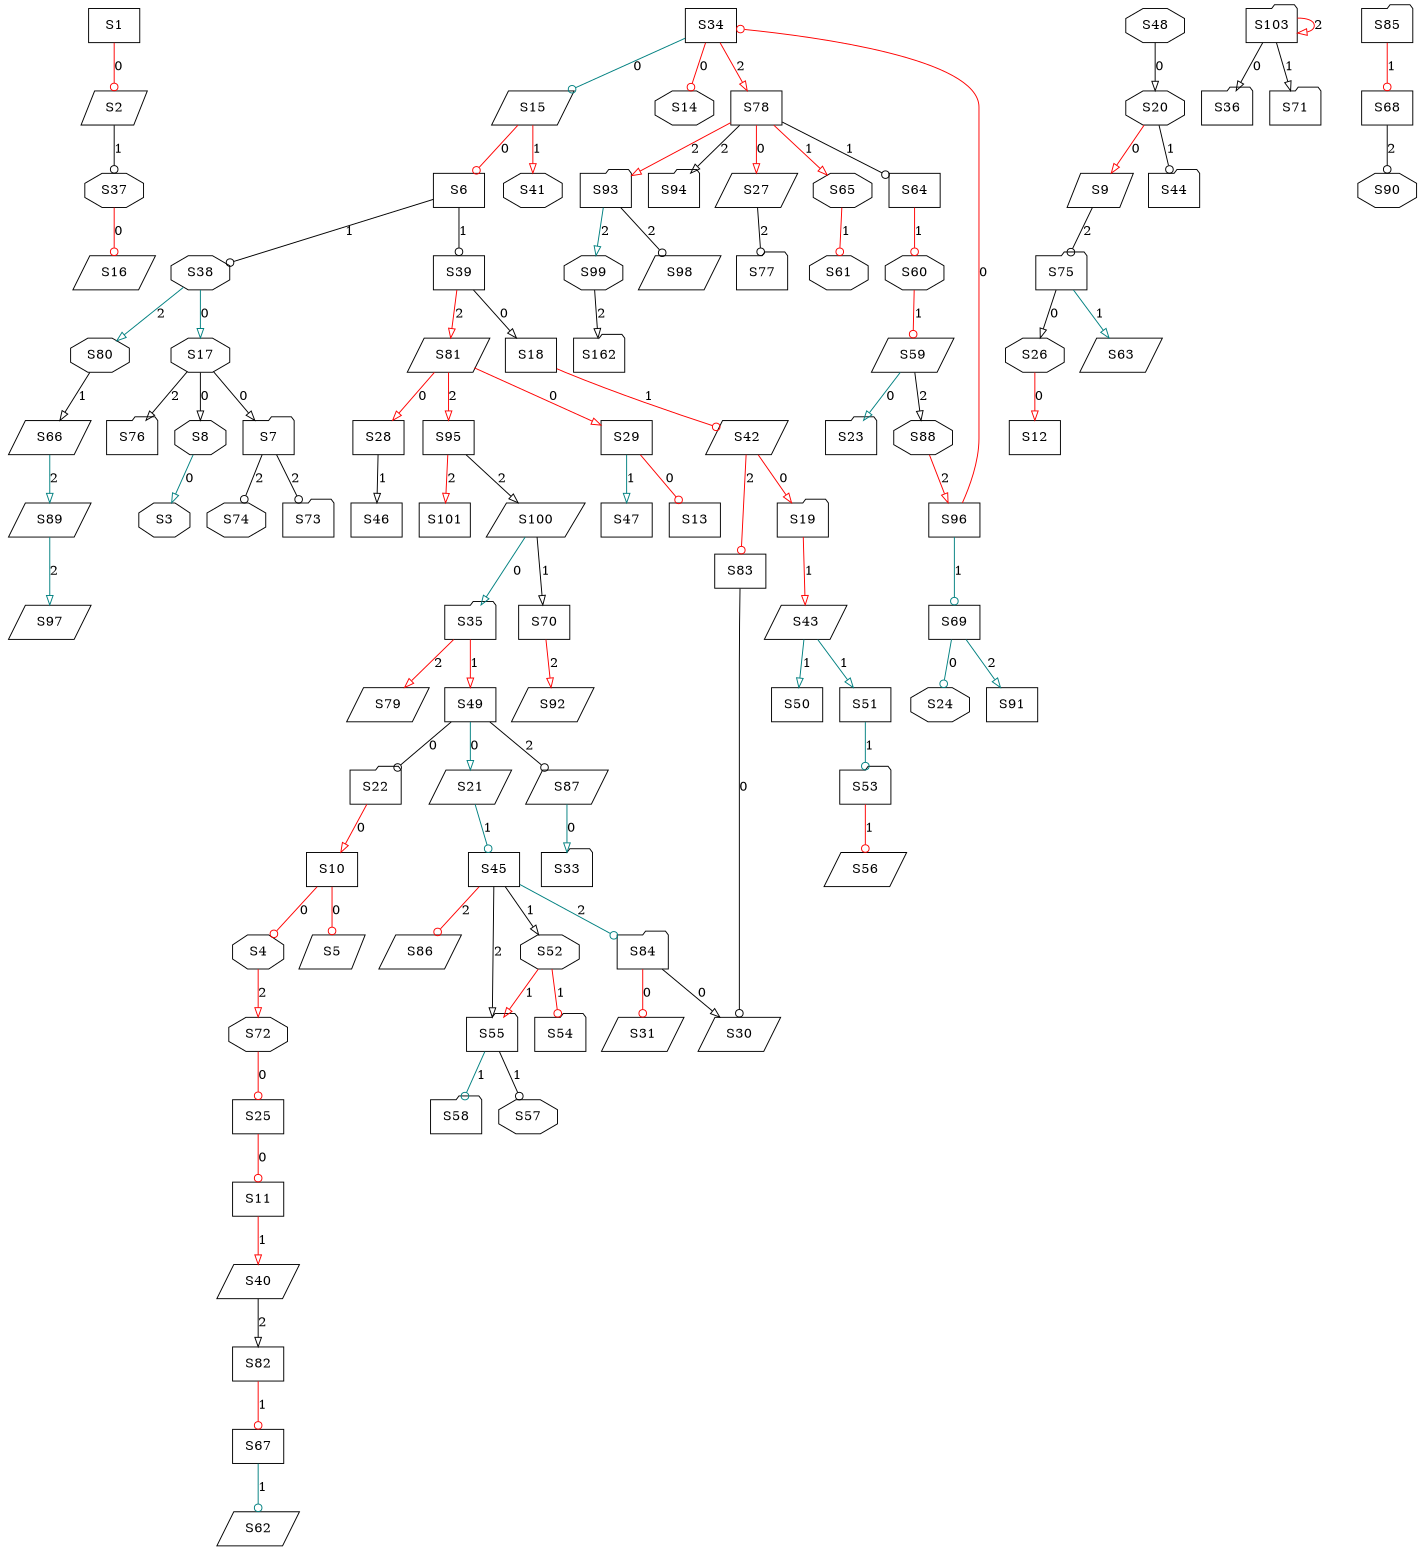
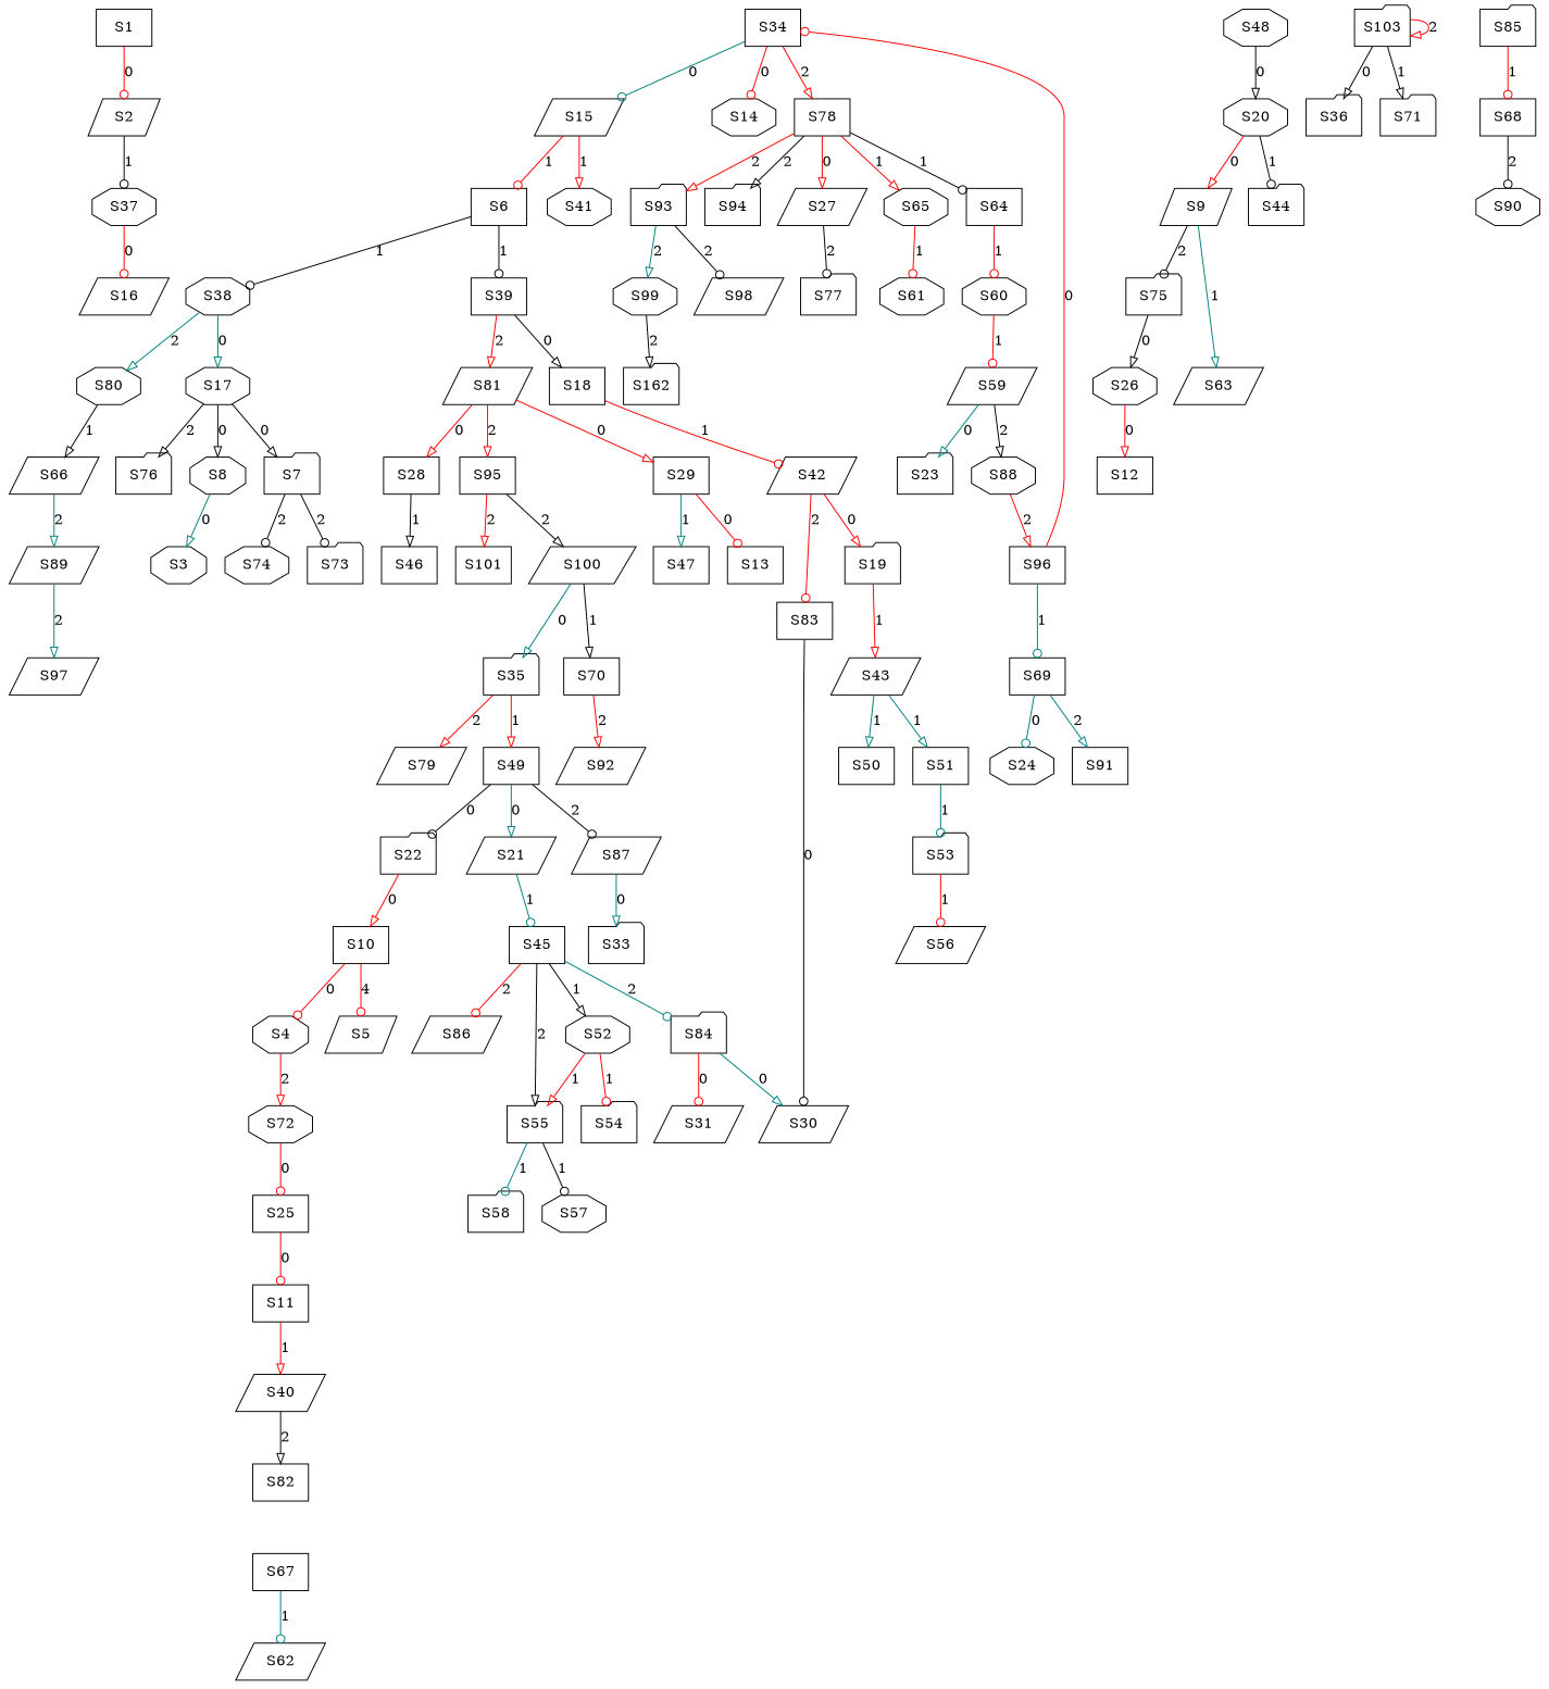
  strict digraph {
    node [shape=box]
    edge [arrowhead=onormal color=red]
    S2 [shape=parallelogram]
    S1
    S37 [shape=octagon]
    S16 [shape=parallelogram]
    S8 [shape=octagon]
    S3 [shape=octagon]
    S4 [shape=octagon]
    S10
    S5 [shape=parallelogram]
    S72 [shape=octagon]
    S25
    S15 [shape=parallelogram]
    S6
    S41 [shape=octagon]
    S38 [shape=octagon]
    S39
    S17 [shape=octagon]
    S80 [shape=octagon]
    S18
    S81 [shape=parallelogram]
    S7 [shape=folder]
    S76 [shape=folder]
    S73 [shape=folder]
    S74 [shape=octagon]
    S20 [shape=octagon]
    S9 [shape=parallelogram]
    S44 [shape=folder]
    S75 [shape=folder]
    S26 [shape=octagon]
    S63 [shape=parallelogram]
    S22 [shape=folder]
    S11
    S40 [shape=parallelogram]
    S82
    S12
    S29
    S13
    S47
    S34
    S14 [shape=octagon]
    S78
    S27 [shape=parallelogram]
    S64
    S65 [shape=octagon]
    S93 [shape=folder]
    S94 [shape=folder]
    S66 [shape=parallelogram]
    S42 [shape=parallelogram]
    S28
    S95
    S19 [shape=folder]
    S83
    S43 [shape=parallelogram]
    S30 [shape=parallelogram]
    S50
    S51
    S48 [shape=octagon]
    S49
    S21 [shape=parallelogram]
    S87 [shape=parallelogram]
    S45
    S33 [shape=folder]
    S84 [shape=folder]
    S52 [shape=octagon]
    S86 [shape=parallelogram]
    S55 [shape=folder]
    S59 [shape=parallelogram]
    S23 [shape=folder]
    S88 [shape=octagon]
    S96
    S24 [shape=octagon]
    S69
    S91
    S77 [shape=folder]
    S60 [shape=octagon]
    S61 [shape=octagon]
    S98 [shape=parallelogram]
    S99 [shape=octagon]
    S46
    S100 [shape=parallelogram]
    S101
    S31 [shape=parallelogram]
    S35 [shape=folder]
    S70
    S79 [shape=parallelogram]
    S92 [shape=parallelogram]
    S103 [shape=folder]
    S36 [shape=folder]
    S71 [shape=folder]
    S67
    S53 [shape=folder]
    S54 [shape=folder]
    S85 [shape=folder]
    S68
    S56 [shape=parallelogram]
    S57 [shape=octagon]
    S58 [shape=folder]
    S62 [shape=parallelogram]
    S89 [shape=parallelogram]
    S97 [shape=parallelogram]
    S90 [shape=octagon]
    n102 [label=S162 shape=folder]
    S2 -> S37 [arrowhead=odot color=black label=1]
    S1 -> S2 [arrowhead=odot label=0]
    S37 -> S16 [arrowhead=odot label=0]
    S8 -> S3 [color=teal label=0]
    S4 -> S72 [label=2]
    S10 -> S4 [arrowhead=odot label=0]
-   S10 -> S5 [arrowhead=odot label=0]
+   S10 -> S5 [arrowhead=odot label=4]
    S72 -> S25 [arrowhead=odot label=0]
    S25 -> S11 [arrowhead=odot label=0]
-   S15 -> S6 [arrowhead=odot label=0]
+   S15 -> S6 [arrowhead=odot label=1]
    S15 -> S41 [label=1]
    S6 -> S38 [arrowhead=odot color=black label=1]
    S6 -> S39 [arrowhead=odot color=black label=1]
    S38 -> S17 [color=teal label=0]
    S38 -> S80 [color=teal label=2]
    S39 -> S18 [color=black label=0]
    S39 -> S81 [label=2]
    S17 -> S8 [color=black label=0]
    S17 -> S7 [color=black label=0]
    S17 -> S76 [color=black label=2]
    S80 -> S66 [color=black label=1]
    S18 -> S42 [arrowhead=odot label=1]
    S81 -> S29 [label=0]
    S81 -> S28 [label=0]
    S81 -> S95 [label=2]
    S7 -> S73 [arrowhead=odot color=black label=2]
    S7 -> S74 [arrowhead=odot color=black label=2]
    S20 -> S9 [label=0]
    S20 -> S44 [arrowhead=odot color=black label=1]
    S9 -> S75 [arrowhead=odot color=black label=2]
    S75 -> S26 [color=black label=0]
-   S75 -> S63 [color=teal label=1]
+   S9 -> S63 [color=teal label=1]
    S26 -> S12 [label=0]
    S22 -> S10 [label=0]
    S11 -> S40 [label=1]
    S40 -> S82 [color=black label=2]
-   S82 -> S67 [arrowhead=odot label=1]
    S29 -> S13 [arrowhead=odot label=0]
    S29 -> S47 [color=teal label=1]
    S34 -> S15 [arrowhead=odot color=teal label=0]
    S34 -> S14 [arrowhead=odot label=0]
    S34 -> S78 [label=2]
    S78 -> S27 [label=0]
    S78 -> S64 [arrowhead=odot color=black label=1]
    S78 -> S65 [label=1]
    S78 -> S93 [label=2]
    S78 -> S94 [color=black label=2]
    S27 -> S77 [arrowhead=odot color=black label=2]
    S64 -> S60 [arrowhead=odot label=1]
    S65 -> S61 [arrowhead=odot label=1]
    S93 -> S98 [arrowhead=odot color=black label=2]
    S93 -> S99 [color=teal label=2]
    S66 -> S89 [color=teal label=2]
    S42 -> S19 [label=0]
    S42 -> S83 [arrowhead=odot label=2]
    S28 -> S46 [color=black label=1]
    S95 -> S100 [color=black label=2]
    S95 -> S101 [label=2]
    S19 -> S43 [label=1]
    S83 -> S30 [arrowhead=odot color=black label=0]
    S43 -> S50 [color=teal label=1]
    S43 -> S51 [color=teal label=1]
    S51 -> S53 [arrowhead=odot color=teal label=1]
    S48 -> S20 [color=black label=0]
    S49 -> S22 [arrowhead=odot color=black label=0]
    S49 -> S21 [color=teal label=0]
    S49 -> S87 [arrowhead=odot color=black label=2]
    S21 -> S45 [arrowhead=odot color=teal label=1]
    S87 -> S33 [color=teal label=0]
    S45 -> S84 [arrowhead=odot color=teal label=2]
    S45 -> S52 [color=black label=1]
    S45 -> S86 [arrowhead=odot label=2]
    S45 -> S55 [color=black label=2]
-   S84 -> S30 [color=black label=0]
+   S84 -> S30 [color=teal label=0]
    S84 -> S31 [arrowhead=odot label=0]
    S52 -> S55 [label=1]
    S52 -> S54 [arrowhead=odot label=1]
    S55 -> S57 [arrowhead=odot color=black label=1]
    S55 -> S58 [arrowhead=odot color=teal label=1]
    S59 -> S23 [color=teal label=0]
    S59 -> S88 [color=black label=2]
    S88 -> S96 [label=2]
    S96 -> S34 [arrowhead=odot label=0]
    S96 -> S69 [arrowhead=odot color=teal label=1]
    S69 -> S24 [arrowhead=odot color=teal label=0]
    S69 -> S91 [color=teal label=2]
    S60 -> S59 [arrowhead=odot label=1]
    S99 -> n102 [color=black label=2]
    S100 -> S35 [color=teal label=0]
    S100 -> S70 [color=black label=1]
    S35 -> S49 [label=1]
    S35 -> S79 [label=2]
    S70 -> S92 [label=2]
    S103 -> S103 [label=2]
    S103 -> S36 [color=black label=0]
    S103 -> S71 [color=black label=1]
    S67 -> S62 [arrowhead=odot color=teal label=1]
    S53 -> S56 [arrowhead=odot label=1]
    S85 -> S68 [arrowhead=odot label=1]
    S68 -> S90 [arrowhead=odot color=black label=2]
    S89 -> S97 [color=teal label=2]
  }
